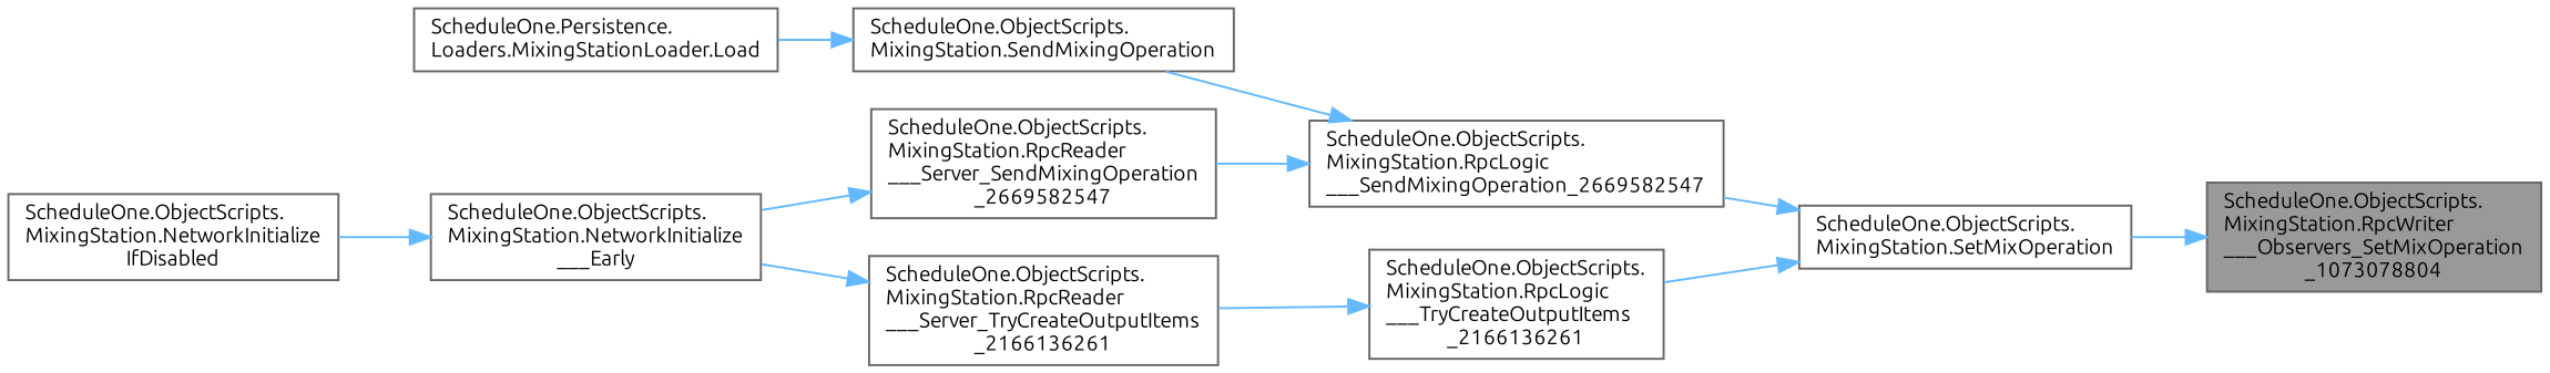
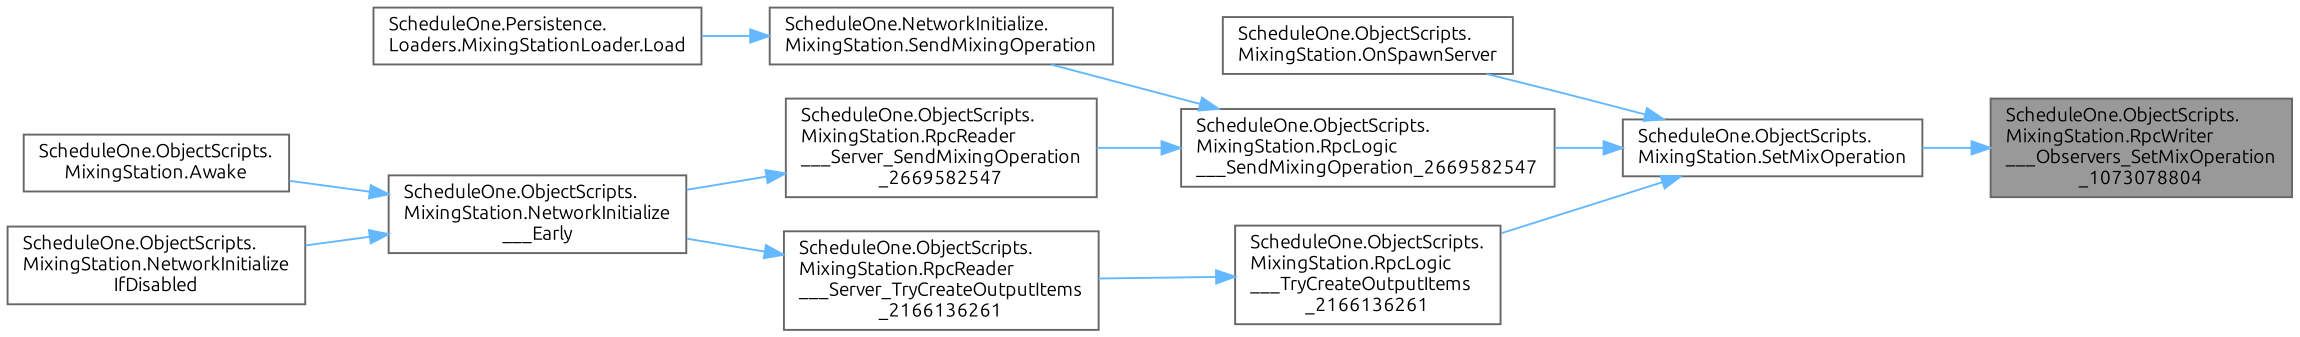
  digraph {
    fontname=Ubuntu
    rankdir=RL
    node [color=grey40 fillcolor=white fontname=Ubuntu fontsize=10 shape=box style=filled]
    edge [color=steelblue1 dir=back fontname=Ubuntu fontsize=10 labelfontname=Helvetica labelfontsize=10 style=solid]
    n1 [color=gray40 fillcolor=grey60 fontcolor=black height=0.2 label="ScheduleOne.ObjectScripts.\lMixingStation.RpcWriter\l___Observers_SetMixOperation\l_1073078804" width=0.4]
    n2 [height=0.2 label="ScheduleOne.ObjectScripts.\lMixingStation.SetMixOperation" width=0.4]
+   n3 [height=0.2 label="ScheduleOne.ObjectScripts.\lMixingStation.OnSpawnServer" width=0.4]
    n4 [height=0.2 label="ScheduleOne.ObjectScripts.\lMixingStation.RpcLogic\l___SendMixingOperation_2669582547" width=0.4]
    n5 [height=0.2 label="ScheduleOne.ObjectScripts.\lMixingStation.RpcLogic\l___TryCreateOutputItems\l_2166136261" width=0.4]
    n6 [height=0.2 label="ScheduleOne.Persistence.\lLoaders.MixingStationLoader.Load" width=0.4]
    n7 [height=0.2 label="ScheduleOne.ObjectScripts.\lMixingStation.RpcReader\l___Server_SendMixingOperation\l_2669582547" width=0.4]
-   n8 [height=0.2 label="ScheduleOne.ObjectScripts.\lMixingStation.SendMixingOperation" width=0.4]
+   n8 [height=0.2 label="ScheduleOne.NetworkInitialize.\lMixingStation.SendMixingOperation" width=0.4]
    n9 [height=0.2 label="ScheduleOne.ObjectScripts.\lMixingStation.RpcReader\l___Server_TryCreateOutputItems\l_2166136261" width=0.4]
    n10 [height=0.2 label="ScheduleOne.ObjectScripts.\lMixingStation.NetworkInitialize\l___Early" width=0.4]
+   n11 [height=0.2 label="ScheduleOne.ObjectScripts.\lMixingStation.Awake" width=0.4]
    n12 [height=0.2 label="ScheduleOne.ObjectScripts.\lMixingStation.NetworkInitialize\lIfDisabled" width=0.4]
    n1 -> n2
+   n2 -> n3
    n2 -> n4
    n2 -> n5
    n4 -> n7
    n4 -> n8
    n5 -> n9
    n7 -> n10
    n8 -> n6
    n9 -> n10
+   n10 -> n11
    n10 -> n12
  }
